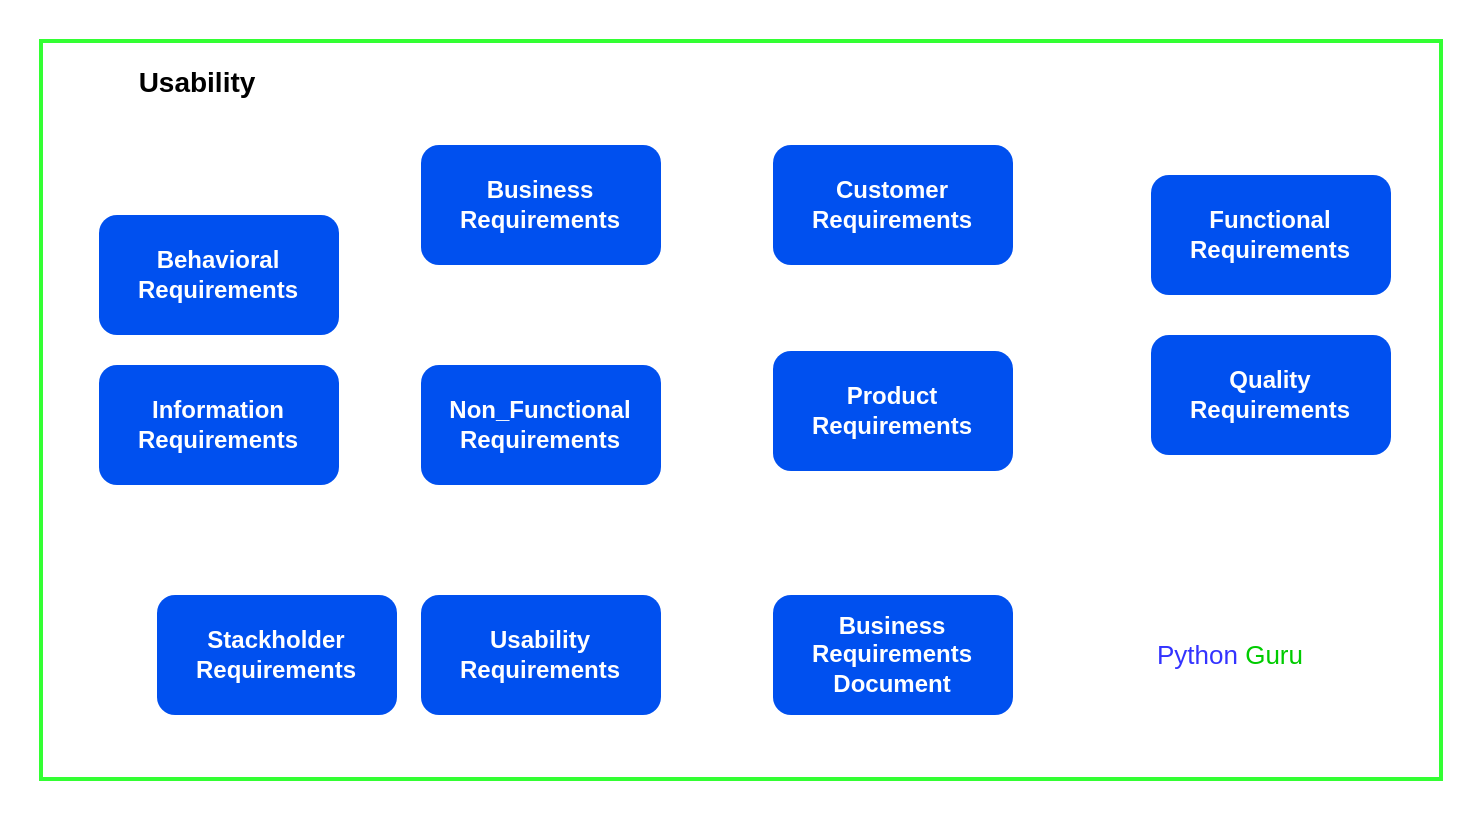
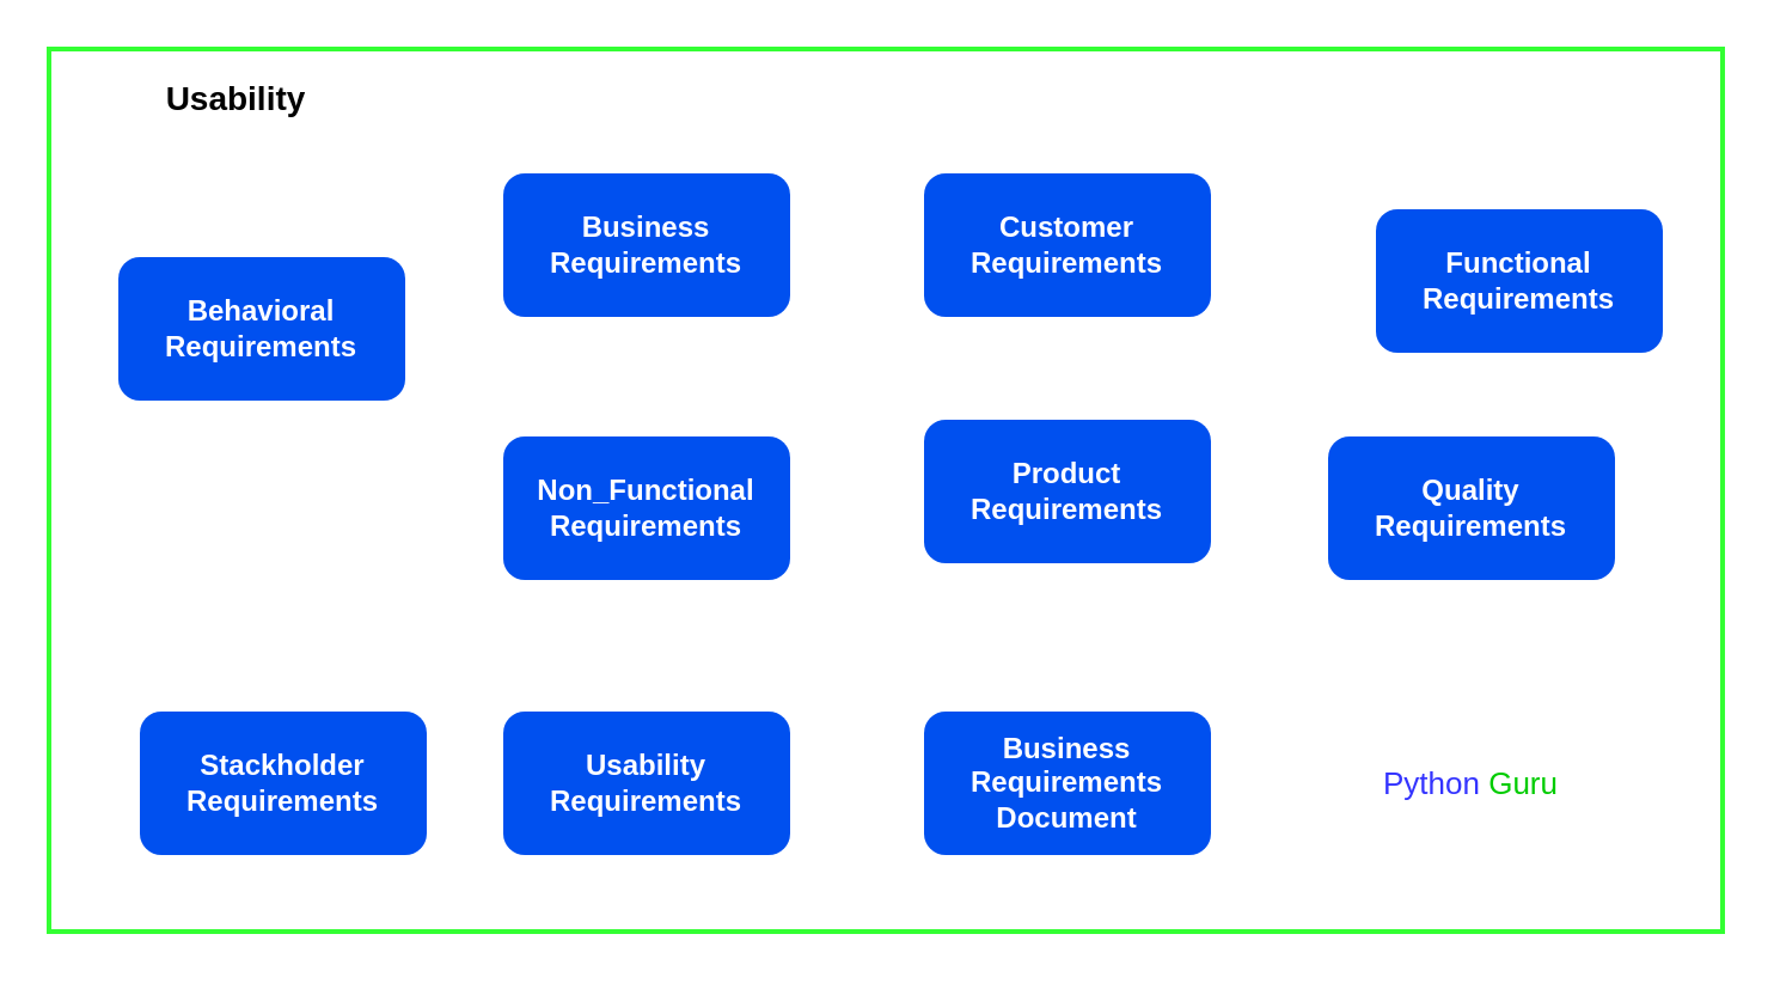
  <mxCell id="0" />
  <mxCell id="1" parent="0" />
  <mxCell id="2" value="" style="ellipse;whiteSpace=wrap;html=1;aspect=fixed;strokeColor=#33FF33;strokeWidth=2;fillColor=#ffffff;" vertex="1" parent="1"><mxGeometry x="323" y="273" width="80" height="80" as="geometry" /></mxCell>
  <mxCell id="3" value="" style="rounded=0;whiteSpace=wrap;html=1;strokeColor=#33FF33;strokeWidth=2;fillColor=#ffffff;" vertex="1" parent="1"><mxGeometry x="20" y="20" width="700" height="369" as="geometry" /></mxCell>
  <mxCell id="4" value="&lt;b&gt;Behavioral&lt;br&gt;Requirements&lt;/b&gt;" style="rounded=1;whiteSpace=wrap;html=1;strokeColor=none;strokeWidth=2;fillColor=#0050ef;fontColor=#ffffff;" vertex="1" parent="1"><mxGeometry x="49" y="107" width="120" height="60" as="geometry" /></mxCell>
  <mxCell id="5" value="&lt;b&gt;Business&lt;/b&gt;&lt;br&gt;&lt;b&gt;Requirements&lt;/b&gt;" style="rounded=1;whiteSpace=wrap;html=1;strokeColor=none;strokeWidth=2;fillColor=#0050ef;fontColor=#ffffff;" vertex="1" parent="1"><mxGeometry x="210" y="72" width="120" height="60" as="geometry" /></mxCell>
  <mxCell id="6" value="&lt;b&gt;Customer&lt;/b&gt;&lt;br&gt;&lt;b&gt;Requirements&lt;/b&gt;" style="rounded=1;whiteSpace=wrap;html=1;strokeColor=none;strokeWidth=2;fillColor=#0050ef;fontColor=#ffffff;" vertex="1" parent="1"><mxGeometry x="386" y="72" width="120" height="60" as="geometry" /></mxCell>
  <mxCell id="7" value="&lt;b&gt;Functional&lt;/b&gt;&lt;br&gt;&lt;b&gt;Requirements&lt;/b&gt;" style="rounded=1;whiteSpace=wrap;html=1;strokeColor=none;strokeWidth=2;fillColor=#0050ef;fontColor=#ffffff;" vertex="1" parent="1"><mxGeometry x="575" y="87" width="120" height="60" as="geometry" /></mxCell>
- <mxCell id="8" value="&lt;b&gt;Information&lt;/b&gt;&lt;br&gt;&lt;b&gt;Requirements&lt;/b&gt;" style="rounded=1;whiteSpace=wrap;html=1;strokeColor=none;strokeWidth=2;fillColor=#0050ef;fontColor=#ffffff;" vertex="1" parent="1"><mxGeometry x="49" y="182" width="120" height="60" as="geometry" /></mxCell>
  <mxCell id="9" value="&lt;b&gt;Non_Functional&lt;/b&gt;&lt;br&gt;&lt;b&gt;Requirements&lt;/b&gt;" style="rounded=1;whiteSpace=wrap;html=1;strokeColor=none;strokeWidth=2;fillColor=#0050ef;fontColor=#ffffff;" vertex="1" parent="1"><mxGeometry x="210" y="182" width="120" height="60" as="geometry" /></mxCell>
  <mxCell id="10" value="&lt;b&gt;Product&lt;/b&gt;&lt;br&gt;&lt;b&gt;Requirements&lt;/b&gt;" style="rounded=1;whiteSpace=wrap;html=1;strokeColor=none;strokeWidth=2;fillColor=#0050ef;fontColor=#ffffff;" vertex="1" parent="1"><mxGeometry x="386" y="175" width="120" height="60" as="geometry" /></mxCell>
- <mxCell id="11" value="&lt;b&gt;Quality&lt;/b&gt;&lt;br&gt;&lt;b&gt;Requirements&lt;/b&gt;" style="rounded=1;whiteSpace=wrap;html=1;strokeColor=none;strokeWidth=2;fillColor=#0050ef;fontColor=#ffffff;" vertex="1" parent="1"><mxGeometry x="575" y="167" width="120" height="60" as="geometry" /></mxCell>
- <mxCell id="12" value="&lt;b&gt;Stackholder&lt;/b&gt;&lt;br&gt;&lt;b&gt;Requirements&lt;/b&gt;" style="rounded=1;whiteSpace=wrap;html=1;strokeColor=none;strokeWidth=2;fillColor=#0050ef;fontColor=#ffffff;" vertex="1" parent="1"><mxGeometry x="78" y="297" width="120" height="60" as="geometry" /></mxCell>
+ <mxCell id="11" value="&lt;b&gt;Quality&lt;/b&gt;&lt;br&gt;&lt;b&gt;Requirements&lt;/b&gt;" style="rounded=1;whiteSpace=wrap;html=1;strokeColor=none;strokeWidth=2;fillColor=#0050ef;fontColor=#ffffff;" vertex="1" parent="1"><mxGeometry x="555" y="182" width="120" height="60" as="geometry" /></mxCell>
+ <mxCell id="12" value="&lt;b&gt;Stackholder&lt;/b&gt;&lt;br&gt;&lt;b&gt;Requirements&lt;/b&gt;" style="rounded=1;whiteSpace=wrap;html=1;strokeColor=none;strokeWidth=2;fillColor=#0050ef;fontColor=#ffffff;" vertex="1" parent="1"><mxGeometry x="58" y="297" width="120" height="60" as="geometry" /></mxCell>
  <mxCell id="13" value="&lt;b&gt;Usability&lt;/b&gt;&lt;br&gt;&lt;b&gt;Requirements&lt;/b&gt;" style="rounded=1;whiteSpace=wrap;html=1;strokeColor=none;strokeWidth=2;fillColor=#0050ef;fontColor=#ffffff;" vertex="1" parent="1"><mxGeometry x="210" y="297" width="120" height="60" as="geometry" /></mxCell>
  <mxCell id="14" value="&lt;b style=&quot;white-space: normal&quot;&gt;Business&lt;/b&gt;&lt;br style=&quot;white-space: normal&quot;&gt;&lt;b style=&quot;white-space: normal&quot;&gt;Requirements&lt;br&gt;Document&lt;br&gt;&lt;/b&gt;" style="rounded=1;whiteSpace=wrap;html=1;strokeColor=none;strokeWidth=2;fillColor=#0050ef;fontColor=#ffffff;" vertex="1" parent="1"><mxGeometry x="386" y="297" width="120" height="60" as="geometry" /></mxCell>
  <mxCell id="15" value="&lt;font style=&quot;font-size: 13px&quot;&gt;&lt;font color=&quot;#3333ff&quot; style=&quot;font-size: 13px&quot;&gt;Python&lt;/font&gt; &lt;font style=&quot;font-size: 13px&quot; color=&quot;#00cc00&quot;&gt;Guru&lt;/font&gt;&lt;/font&gt;" style="rounded=1;whiteSpace=wrap;html=1;strokeColor=none;strokeWidth=2;fillColor=#ffffff;" vertex="1" parent="1"><mxGeometry x="555" y="297" width="120" height="60" as="geometry" /></mxCell>
  <mxCell id="16" value="&lt;span style=&quot;text-align: left ; white-space: nowrap&quot;&gt;&lt;b&gt;&lt;font style=&quot;font-size: 14px&quot;&gt;Usability&lt;/font&gt;&lt;/b&gt;&lt;/span&gt;" style="text;html=1;strokeColor=none;fillColor=none;align=center;verticalAlign=middle;whiteSpace=wrap;rounded=0;" vertex="1" parent="1"><mxGeometry x="67" y="31" width="63" height="20" as="geometry" /></mxCell>
